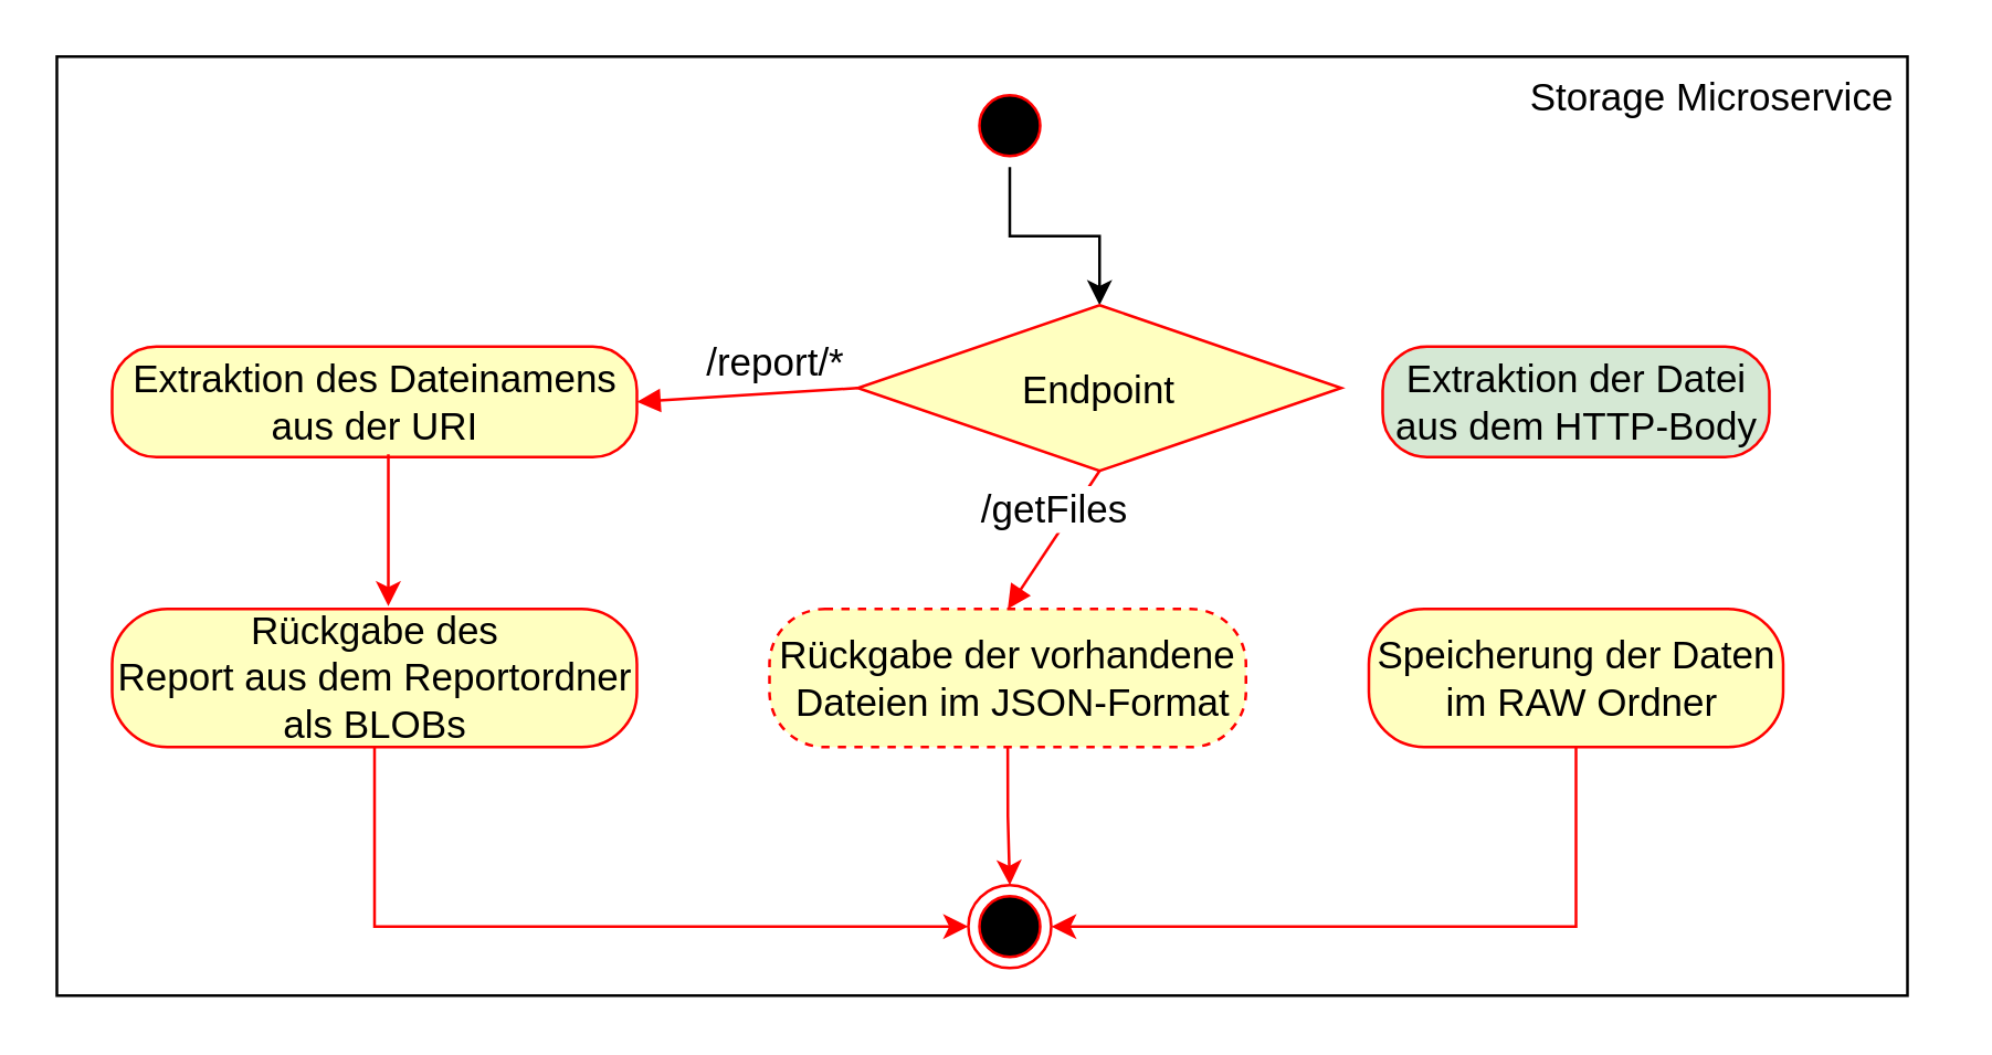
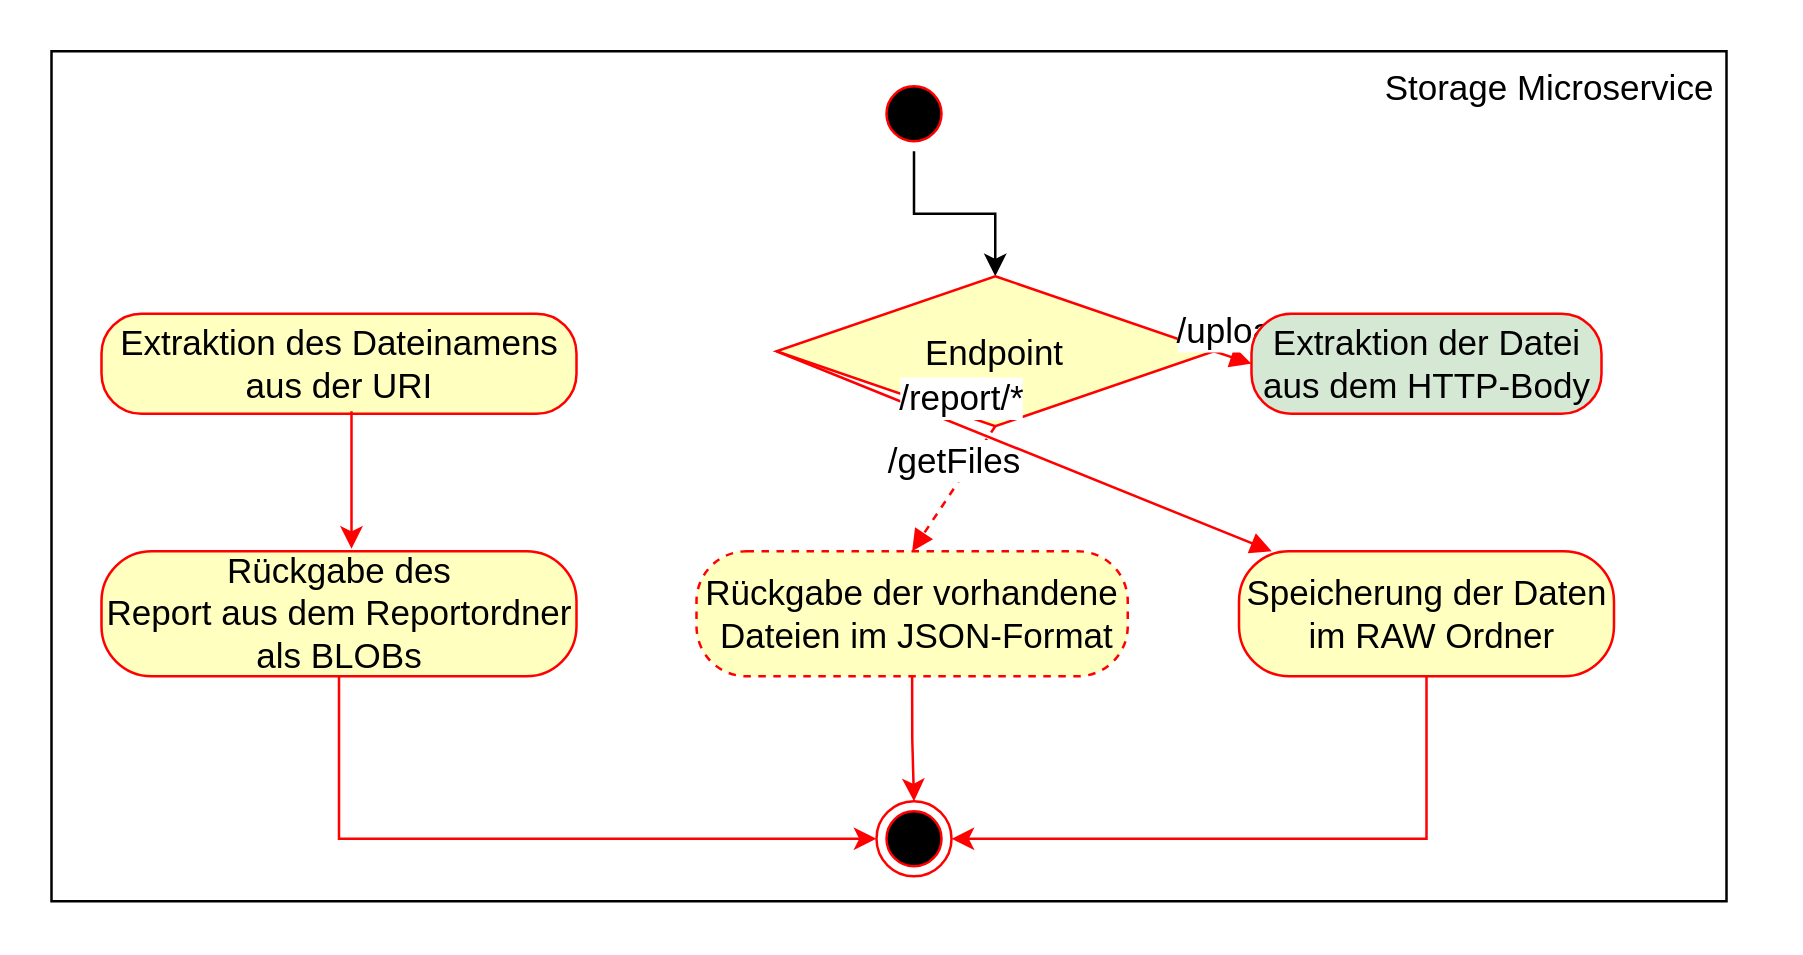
  <mxCell id="0" />
  <mxCell id="1" parent="0" />
  <mxCell id="2" value="" style="whiteSpace=wrap;html=1;fontSize=14;" parent="1" vertex="1"><mxGeometry x="20" y="20" width="670" height="340" as="geometry" /></mxCell>
  <mxCell id="3" style="edgeStyle=orthogonalEdgeStyle;rounded=0;orthogonalLoop=1;jettySize=auto;html=1;exitX=0.5;exitY=1;exitDx=0;exitDy=0;entryX=0.5;entryY=0;entryDx=0;entryDy=0;fontSize=14;" parent="1" source="4" target="5" edge="1"><mxGeometry relative="1" as="geometry"><mxPoint x="365" y="110" as="targetPoint" /></mxGeometry></mxCell>
  <mxCell id="4" value="" style="ellipse;html=1;shape=startState;fillColor=#000000;strokeColor=#ff0000;fontSize=14;" parent="1" vertex="1"><mxGeometry x="350" y="30" width="30" height="30" as="geometry" /></mxCell>
  <mxCell id="5" value="Endpoint" style="rhombus;fillColor=#ffffc0;strokeColor=#ff0000;fontColor=#000000;rounded=0;arcSize=40;fontSize=14;" parent="1" vertex="1"><mxGeometry x="310" y="110" width="175" height="60" as="geometry" /></mxCell>
+ <mxCell id="6" value="/upload" style="html=1;verticalAlign=bottom;endArrow=block;rounded=0;exitX=1;exitY=0.5;exitDx=0;exitDy=0;entryX=0;entryY=0.5;entryDx=0;entryDy=0;strokeColor=#FF0000;fontSize=14;" parent="1" source="5" target="7" edge="1"><mxGeometry width="80" relative="1" as="geometry"><mxPoint x="450" y="210" as="sourcePoint" /><mxPoint x="470" y="205" as="targetPoint" /></mxGeometry></mxCell>
  <mxCell id="7" value="Extraktion der Datei &lt;br style=&quot;font-size: 14px;&quot;&gt;aus dem HTTP-Body" style="html=1;fillColor=#d5e8d4;strokeColor=#ff0000;fontColor=#000000;rounded=1;arcSize=40;fontSize=14;" parent="1" vertex="1"><mxGeometry x="500" y="125" width="140" height="40" as="geometry" /></mxCell>
  <mxCell id="8" value="Storage Microservice" style="text;html=1;resizable=0;autosize=1;align=center;verticalAlign=middle;points=[];fillColor=none;strokeColor=none;rounded=0;fontSize=14;" parent="1" vertex="1"><mxGeometry x="539" y="20" width="160" height="30" as="geometry" /></mxCell>
  <mxCell id="9" style="edgeStyle=orthogonalEdgeStyle;rounded=0;orthogonalLoop=1;jettySize=auto;html=1;exitX=0.5;exitY=1;exitDx=0;exitDy=0;entryX=0.5;entryY=0;entryDx=0;entryDy=0;strokeColor=#FF0000;fontSize=14;" parent="1" source="10" target="18" edge="1"><mxGeometry relative="1" as="geometry" /></mxCell>
  <mxCell id="10" value="Rückgabe der vorhandene&lt;br style=&quot;font-size: 14px;&quot;&gt;&amp;nbsp;Dateien im JSON-Format" style="html=1;fillColor=#ffffc0;strokeColor=#ff0000;fontColor=#000000;rounded=1;arcSize=40;fontSize=14;dashed=1;" parent="1" vertex="1"><mxGeometry x="278" y="220" width="172.5" height="50" as="geometry" /></mxCell>
- <mxCell id="11" value="/getFiles" style="html=1;verticalAlign=bottom;endArrow=block;rounded=0;exitX=0.5;exitY=1;exitDx=0;exitDy=0;entryX=0.5;entryY=0;entryDx=0;entryDy=0;strokeColor=#FF0000;fontSize=14;" parent="1" source="5" target="10" edge="1"><mxGeometry width="80" relative="1" as="geometry"><mxPoint x="420" y="200" as="sourcePoint" /><mxPoint x="520" y="200" as="targetPoint" /></mxGeometry></mxCell>
+ <mxCell id="11" value="/getFiles" style="html=1;verticalAlign=bottom;endArrow=block;rounded=0;exitX=0.5;exitY=1;exitDx=0;exitDy=0;entryX=0.5;entryY=0;entryDx=0;entryDy=0;strokeColor=#FF0000;fontSize=14;dashed=1;" parent="1" source="5" target="10" edge="1"><mxGeometry width="80" relative="1" as="geometry"><mxPoint x="420" y="200" as="sourcePoint" /><mxPoint x="520" y="200" as="targetPoint" /></mxGeometry></mxCell>
  <mxCell id="12" value="Extraktion des Dateinamens&lt;br style=&quot;font-size: 14px;&quot;&gt;aus der URI" style="html=1;fillColor=#ffffc0;strokeColor=#ff0000;fontColor=#000000;rounded=1;arcSize=40;fontSize=14;" parent="1" vertex="1"><mxGeometry x="40" y="125" width="190" height="40" as="geometry" /></mxCell>
- <mxCell id="13" value="/report/*" style="html=1;verticalAlign=bottom;endArrow=block;rounded=0;exitX=0;exitY=0.5;exitDx=0;exitDy=0;entryX=1;entryY=0.5;entryDx=0;entryDy=0;strokeColor=#FF0000;fontSize=14;" parent="1" source="5" target="12" edge="1"><mxGeometry x="-0.25" width="80" relative="1" as="geometry"><mxPoint x="375" y="190" as="sourcePoint" /><mxPoint x="375" y="230" as="targetPoint" /><mxPoint as="offset" /></mxGeometry></mxCell>
+ <mxCell id="13" value="/report/*" style="html=1;verticalAlign=bottom;endArrow=block;rounded=0;exitX=0;exitY=0.5;exitDx=0;exitDy=0;strokeColor=#FF0000;fontSize=14;" parent="1" source="5" target="15" edge="1"><mxGeometry x="-0.25" width="80" relative="1" as="geometry"><mxPoint x="375" y="190" as="sourcePoint" /><mxPoint x="375" y="230" as="targetPoint" /><mxPoint as="offset" /></mxGeometry></mxCell>
  <mxCell id="14" style="edgeStyle=orthogonalEdgeStyle;rounded=0;orthogonalLoop=1;jettySize=auto;html=1;exitX=0.5;exitY=1;exitDx=0;exitDy=0;entryX=1;entryY=0.5;entryDx=0;entryDy=0;strokeColor=#FF0000;fontSize=14;" parent="1" source="15" target="18" edge="1"><mxGeometry relative="1" as="geometry" /></mxCell>
  <mxCell id="15" value="Speicherung der Daten&lt;br style=&quot;font-size: 14px;&quot;&gt;&amp;nbsp;im RAW Ordner" style="html=1;fillColor=#ffffc0;strokeColor=#ff0000;fontColor=#000000;rounded=1;arcSize=40;fontSize=14;" parent="1" vertex="1"><mxGeometry x="495" y="220" width="150" height="50" as="geometry" /></mxCell>
  <mxCell id="16" style="edgeStyle=orthogonalEdgeStyle;rounded=0;orthogonalLoop=1;jettySize=auto;html=1;exitX=0.5;exitY=1;exitDx=0;exitDy=0;entryX=0;entryY=0.5;entryDx=0;entryDy=0;strokeColor=#FF0000;fontSize=14;" parent="1" source="17" target="18" edge="1"><mxGeometry relative="1" as="geometry" /></mxCell>
  <mxCell id="17" value="Rückgabe des&lt;br style=&quot;font-size: 14px;&quot;&gt;Report aus dem Reportordner&lt;br style=&quot;font-size: 14px;&quot;&gt;als BLOBs" style="html=1;fillColor=#ffffc0;strokeColor=#ff0000;fontColor=#000000;rounded=1;arcSize=40;fontSize=14;" parent="1" vertex="1"><mxGeometry x="40" y="220" width="190" height="50" as="geometry" /></mxCell>
  <mxCell id="18" value="" style="ellipse;html=1;shape=endState;fillColor=#000000;strokeColor=#ff0000;fontSize=14;" parent="1" vertex="1"><mxGeometry x="350" y="320" width="30" height="30" as="geometry" /></mxCell>
  <mxCell id="19" style="edgeStyle=orthogonalEdgeStyle;rounded=0;orthogonalLoop=1;jettySize=auto;html=1;exitX=0.5;exitY=1;exitDx=0;exitDy=0;entryX=0.5;entryY=0;entryDx=0;entryDy=0;strokeColor=#FF0000;fontSize=14;" parent="1" edge="1"><mxGeometry relative="1" as="geometry"><mxPoint y="164" as="sourcePoint" x="140" /><mxPoint y="219" as="targetPoint" x="140" /></mxGeometry></mxCell>
